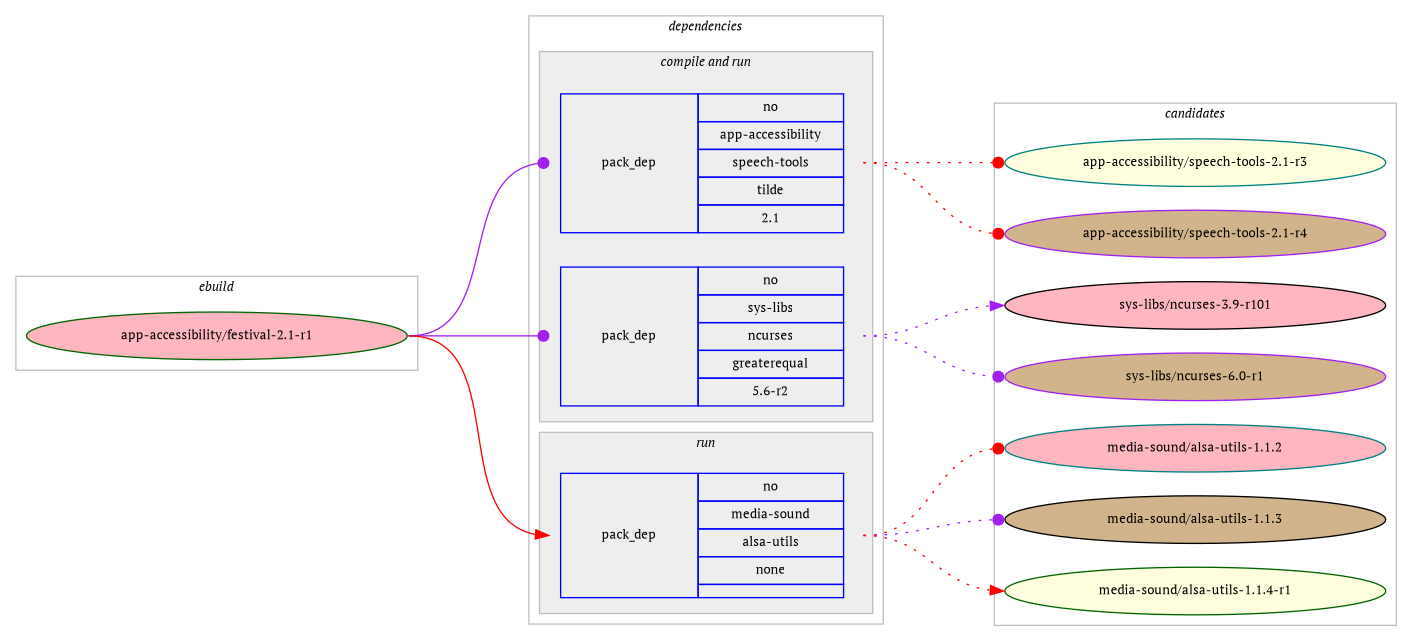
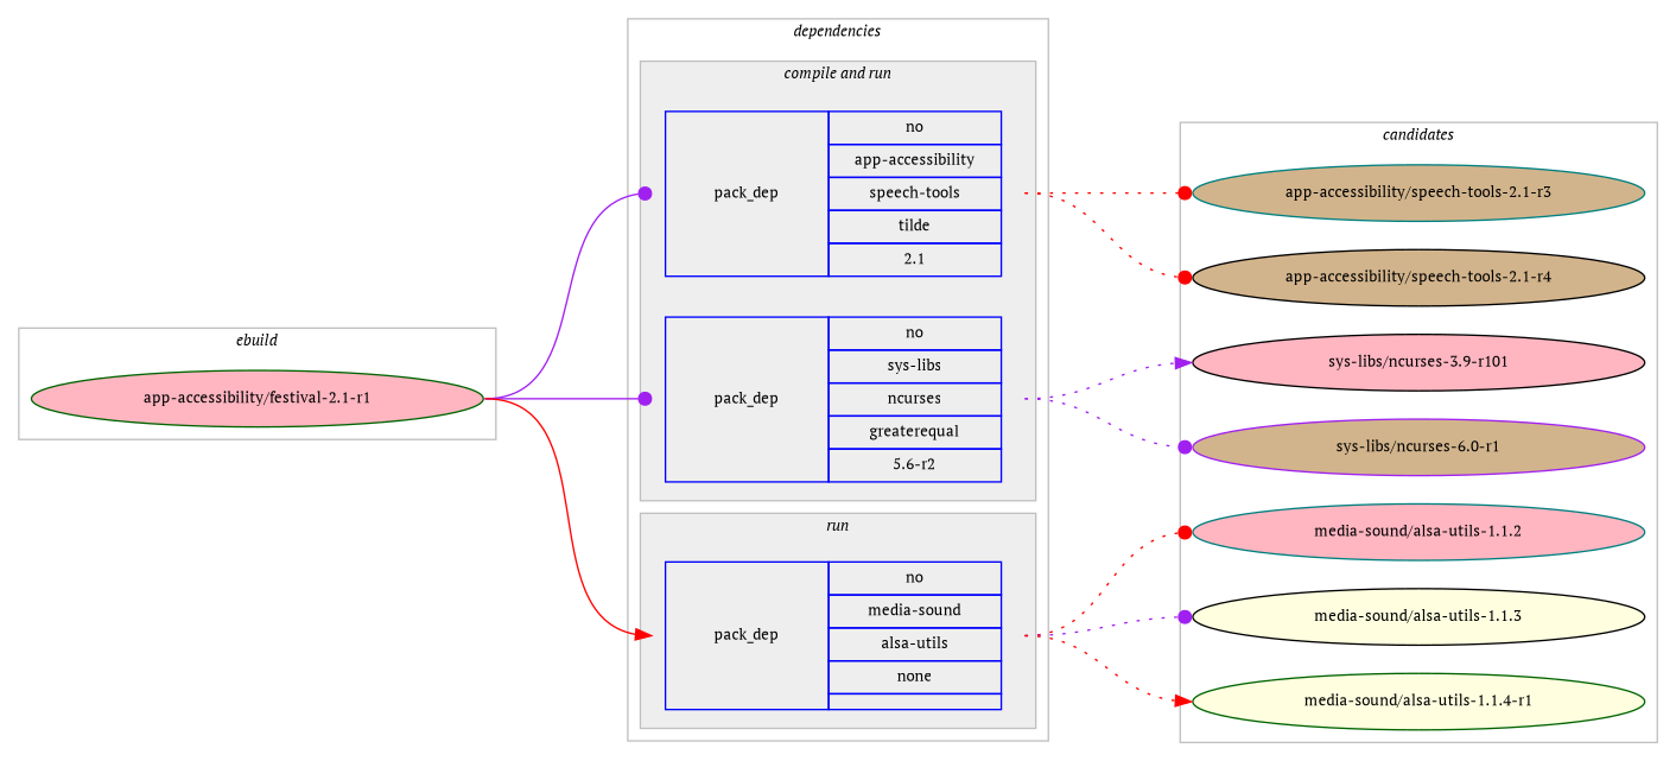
  digraph {
    compound=true
    concentrate=true
    fontname="PT Serif"
    fontsize=10
    newrank=true
    rankdir=LR
    ranksep=1.5
    node [color=blue fontname="PT Serif" fontsize=10 style=filled]
    edge [arrowhead=dot color=purple fontname="PT Serif" headport=w style=dotted tailport=e weight=100]
    n1 [color=darkgreen fillcolor=lightpink label="app-accessibility/festival-2.1-r1" width=4]
    n2 [label=<<TABLE BORDER="0" CELLBORDER="1" CELLSPACING="0" CELLPADDING="4" WIDTH="220"><TR><TD ROWSPAN="6" CELLPADDING="30">pack_dep</TD></TR><TR><TD WIDTH="110">no</TD></TR><TR><TD>app-accessibility</TD></TR><TR><TD>speech-tools</TD></TR><TR><TD>tilde</TD></TR><TR><TD>2.1</TD></TR></TABLE>> shape=none style=""]
    n3 [label=<<TABLE BORDER="0" CELLBORDER="1" CELLSPACING="0" CELLPADDING="4" WIDTH="220"><TR><TD ROWSPAN="6" CELLPADDING="30">pack_dep</TD></TR><TR><TD WIDTH="110">no</TD></TR><TR><TD>sys-libs</TD></TR><TR><TD>ncurses</TD></TR><TR><TD>greaterequal</TD></TR><TR><TD>5.6-r2</TD></TR></TABLE>> shape=none style=""]
    n4 [label=<<TABLE BORDER="0" CELLBORDER="1" CELLSPACING="0" CELLPADDING="4" WIDTH="220"><TR><TD ROWSPAN="6" CELLPADDING="30">pack_dep</TD></TR><TR><TD WIDTH="110">no</TD></TR><TR><TD>media-sound</TD></TR><TR><TD>alsa-utils</TD></TR><TR><TD>none</TD></TR><TR><TD></TD></TR></TABLE>> shape=none style=""]
-   n5 [color=teal fillcolor=lightyellow label="app-accessibility/speech-tools-2.1-r3" width=4]
-   n6 [color=purple fillcolor=tan label="app-accessibility/speech-tools-2.1-r4" width=4]
+   n5 [color=teal fillcolor=tan label="app-accessibility/speech-tools-2.1-r3" width=4]
+   n6 [color=black fillcolor=tan label="app-accessibility/speech-tools-2.1-r4" width=4]
    n7 [color=black fillcolor=lightpink label="sys-libs/ncurses-3.9-r101" width=4]
    n8 [color=purple fillcolor=tan label="sys-libs/ncurses-6.0-r1" width=4]
    n9 [color=teal fillcolor=lightpink label="media-sound/alsa-utils-1.1.2" width=4]
-   n10 [color=black fillcolor=tan label="media-sound/alsa-utils-1.1.3" width=4]
+   n10 [color=black fillcolor=lightyellow label="media-sound/alsa-utils-1.1.3" width=4]
    n11 [color=darkgreen fillcolor=lightyellow label="media-sound/alsa-utils-1.1.4-r1" width=4]
    subgraph cluster_1 {
      color=gray
      label=<<i>ebuild</i>>
      rank=same
      n1
    }
    subgraph cluster_2 {
      color=gray
      label=<<i>dependencies</i>>
      subgraph cluster_3 {
        color=gray
        fillcolor="#eeeeee"
        label=<<i>compile</i>>
        style=filled
      }
      subgraph cluster_4 {
        color=gray
        fillcolor="#eeeeee"
        label=<<i>compile and run</i>>
        style=filled
        subgraph sub_5 {
          color=gray
          fillcolor="#eeeeee"
          label=<<i>compile and run</i>>
          style=filled
          n2
        }
        subgraph sub_6 {
          color=gray
          fillcolor="#eeeeee"
          label=<<i>compile and run</i>>
          style=filled
          n3
        }
      }
      subgraph cluster_7 {
        color=gray
        fillcolor="#eeeeee"
        label=<<i>run</i>>
        style=filled
        subgraph sub_8 {
          color=gray
          fillcolor="#eeeeee"
          label=<<i>run</i>>
          style=filled
          n4
        }
      }
    }
    subgraph cluster_9 {
      color=gray
      label=<<i>candidates</i>>
      rank=same
      subgraph sub_10 {
        color=black
        label=<<i>candidates</i>>
        nodesep=1
        rank=same
        n5
        n6
      }
      subgraph sub_11 {
        color=black
        label=<<i>candidates</i>>
        nodesep=1
        rank=same
        n7
        n8
      }
      subgraph sub_12 {
        color=black
        label=<<i>candidates</i>>
        nodesep=1
        rank=same
        n9
        n10
        n11
      }
    }
    n1 -> n2 [style=solid weight=20]
    n1 -> n3 [style=solid weight=20]
    n1 -> n4 [arrowhead=normal color=red style=solid weight=20]
    n2 -> n5 [color=red]
    n2 -> n6 [color=red]
    n3 -> n7 [arrowhead=normal]
    n3 -> n8
    n4 -> n9 [color=red]
    n4 -> n10
    n4 -> n11 [arrowhead=normal color=red]
  }
